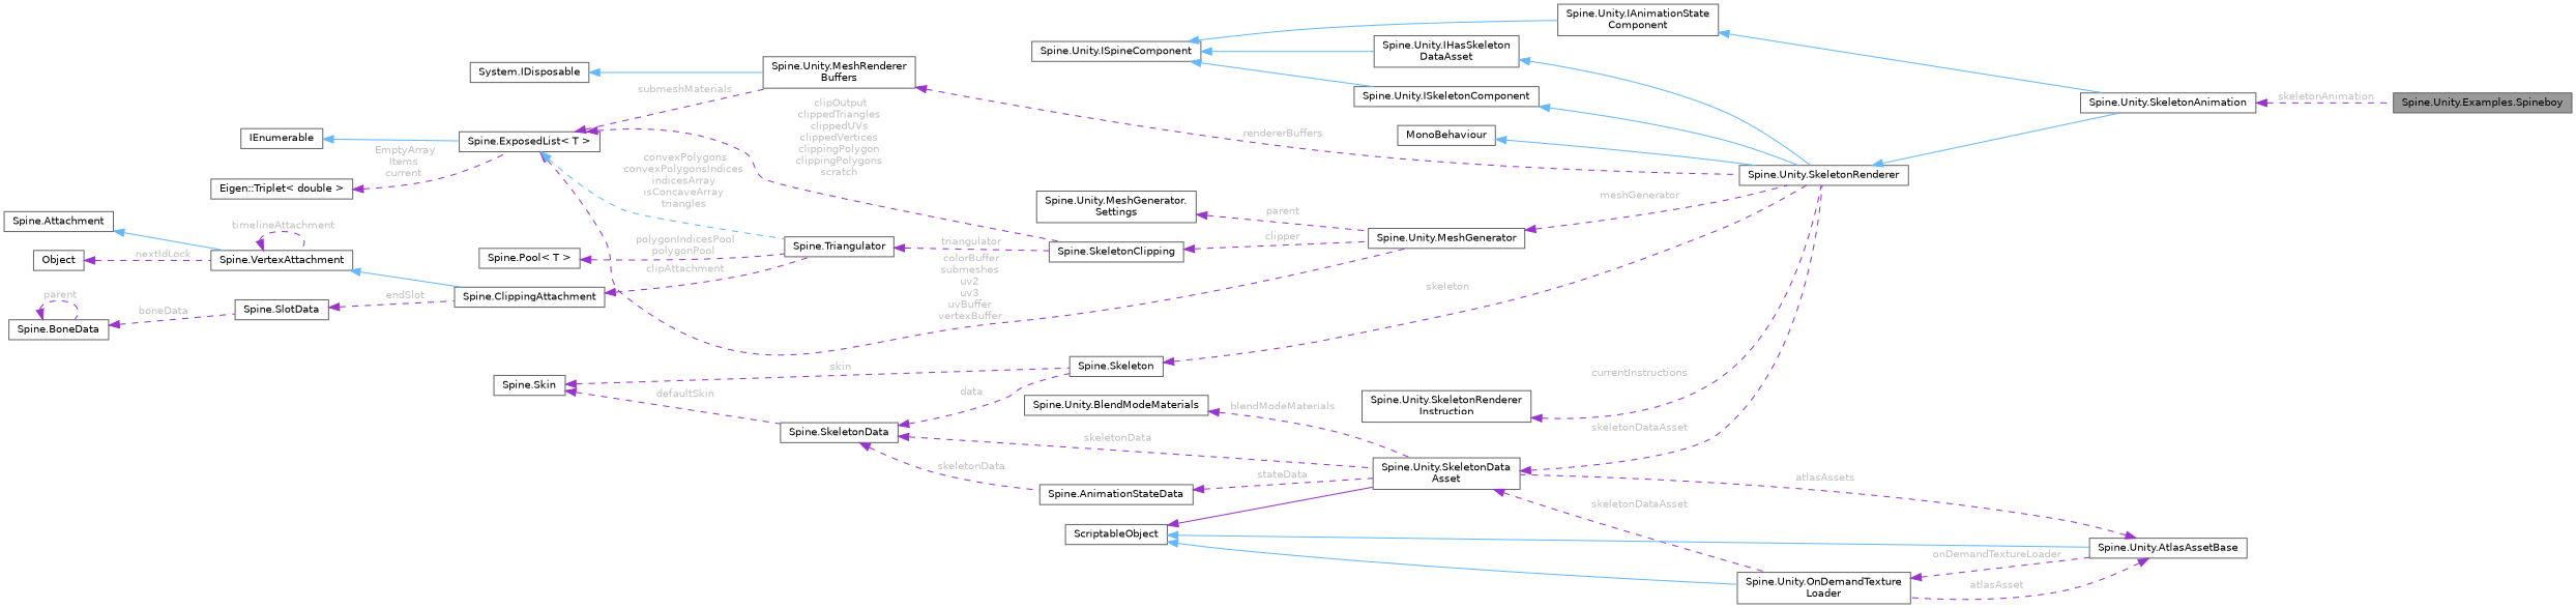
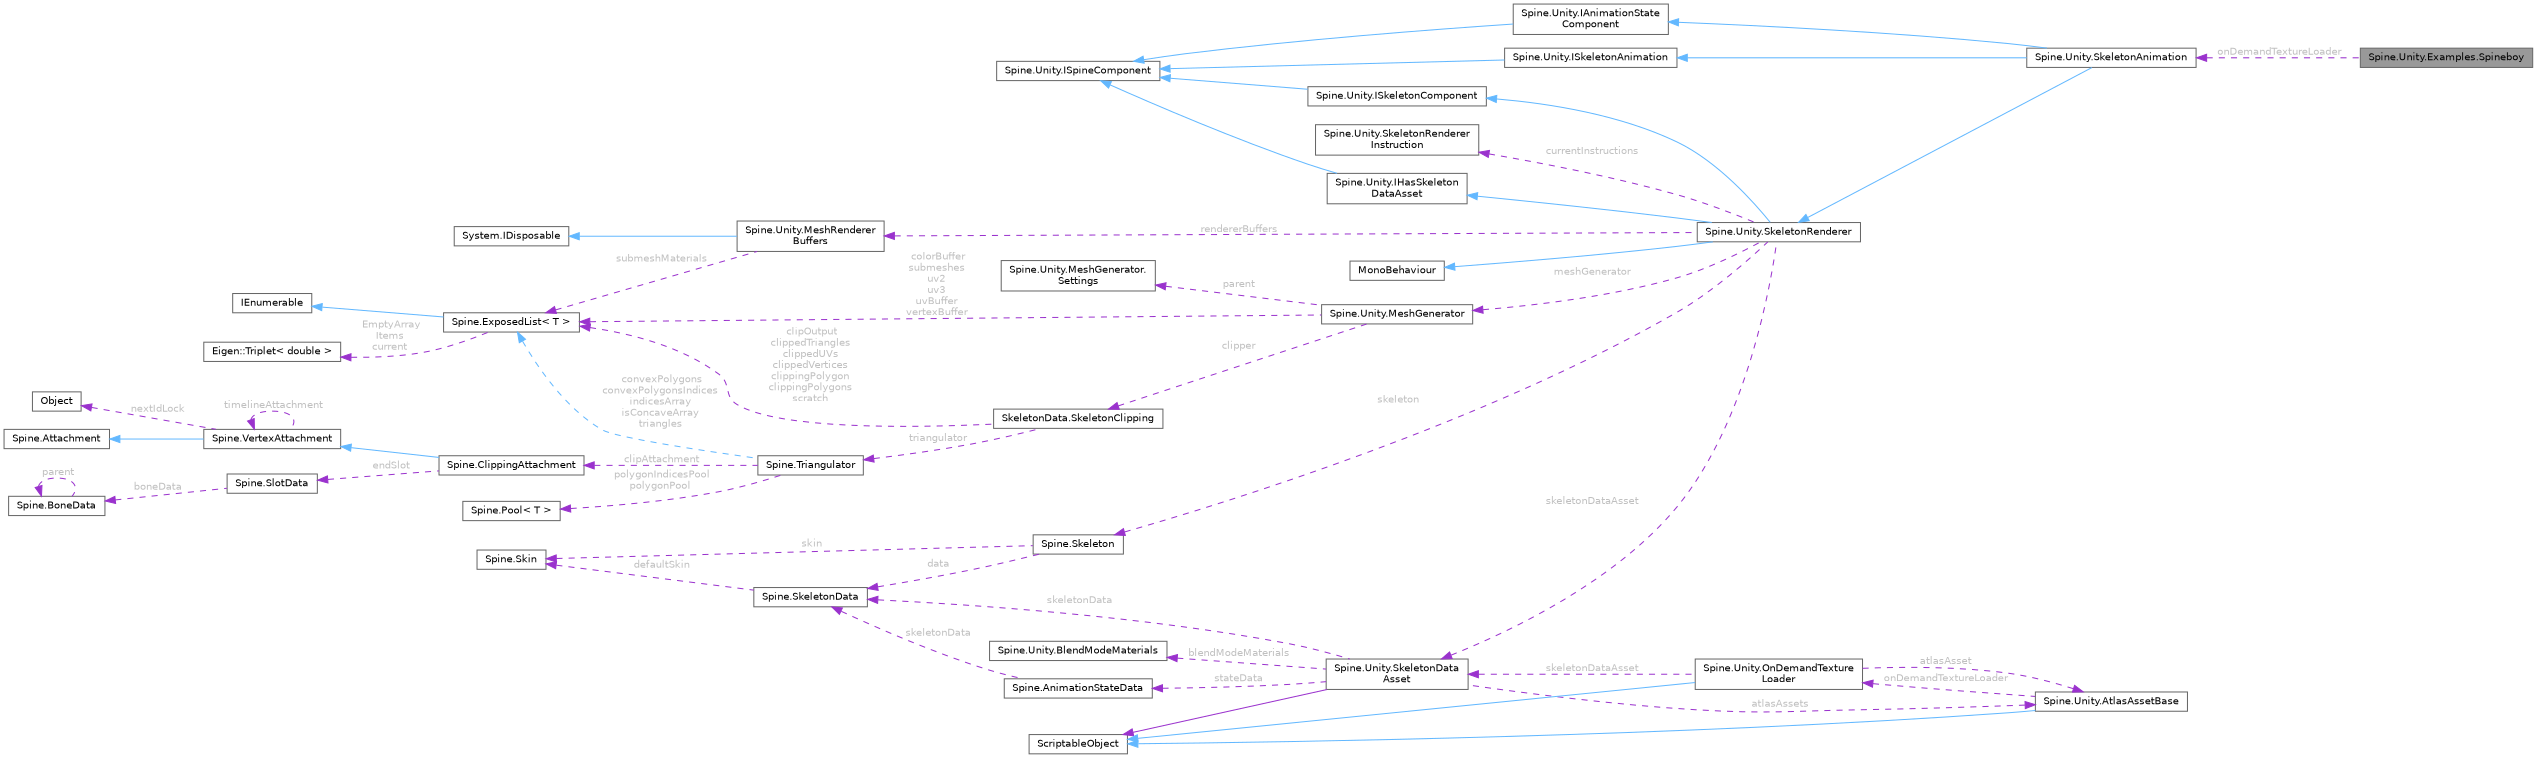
  digraph {
    rankdir=LR
    node [color=gray40 fillcolor=white fontname=Helvetica fontsize=10 shape=box style=filled]
    edge [color=darkorchid3 dir=back fontname=Helvetica fontsize=10 labelfontname=Helvetica labelfontsize=10 style=dashed fontcolor=grey]
    n1 [fillcolor=grey60 fontcolor=black height=0.2 label="Spine.Unity.Examples.Spineboy" width=0.4]
    n2 [height=0.2 label=MonoBehaviour width=0.4]
    n3 [height=0.2 label="Spine.Unity.SkeletonRenderer" width=0.4]
    n4 [height=0.2 label="Spine.Unity.SkeletonAnimation" width=0.4]
    n5 [height=0.2 label="Spine.Unity.ISkeletonComponent" width=0.4]
    n6 [height=0.2 label="Spine.Unity.ISpineComponent" width=0.4]
    n7 [height=0.2 label="Spine.Unity.IHasSkeleton\lDataAsset" width=0.4]
+   n8 [height=0.2 label="Spine.Unity.ISkeletonAnimation" width=0.4]
    n9 [height=0.2 label="Spine.Unity.IAnimationState\lComponent" width=0.4]
    n10 [height=0.2 label="Spine.Unity.SkeletonData\lAsset" width=0.4]
    n11 [height=0.2 label="Spine.Unity.OnDemandTexture\lLoader" width=0.4]
    n12 [height=0.2 label="Spine.Unity.AtlasAssetBase" width=0.4]
    n13 [height=0.2 label=ScriptableObject width=0.4]
    n14 [height=0.2 label="Spine.Unity.BlendModeMaterials" width=0.4]
    n15 [height=0.2 label="Spine.SkeletonData" width=0.4]
    n16 [height=0.2 label="Spine.AnimationStateData" width=0.4]
    n17 [height=0.2 label="Spine.Skeleton" width=0.4]
    n18 [height=0.2 label="Spine.Skin" width=0.4]
    n19 [height=0.2 label="Spine.Unity.SkeletonRenderer\lInstruction" width=0.4]
    n20 [height=0.2 label="Spine.Unity.MeshGenerator" width=0.4]
    n21 [height=0.2 label="Spine.Unity.MeshGenerator.\lSettings" width=0.4]
    n22 [height=0.2 label="Spine.ExposedList\< T \>" width=0.4]
-   n23 [height=0.2 label="Spine.SkeletonClipping" width=0.4]
+   n23 [height=0.2 label="SkeletonData.SkeletonClipping" width=0.4]
    n24 [height=0.2 label="Spine.Triangulator" width=0.4]
    n25 [height=0.2 label="Spine.Unity.MeshRenderer\lBuffers" width=0.4]
    n26 [height=0.2 label=IEnumerable width=0.4]
    n27 [height=0.2 label="Eigen::Triplet\< double \>" width=0.4]
    n28 [height=0.2 label="Spine.Pool\< T \>" width=0.4]
    n29 [height=0.2 label="Spine.ClippingAttachment" width=0.4]
    n30 [height=0.2 label="Spine.VertexAttachment" width=0.4]
    n31 [height=0.2 label="Spine.Attachment" width=0.4]
    n32 [height=0.2 label=Object width=0.4]
    n33 [height=0.2 label="Spine.SlotData" width=0.4]
    n34 [height=0.2 label="Spine.BoneData" width=0.4]
    n35 [height=0.2 label="System.IDisposable" width=0.4]
    n2 -> n3 [color=steelblue1 style=solid fontcolor=""]
    n3 -> n4 [color=steelblue1 style=solid fontcolor=""]
-   n4 -> n1 [label=" skeletonAnimation"]
+   n4 -> n1 [label=" onDemandTextureLoader"]
    n5 -> n3 [color=steelblue1 style=solid fontcolor=""]
    n6 -> n5 [color=steelblue1 style=solid fontcolor=""]
    n6 -> n7 [color=steelblue1 style=solid fontcolor=""]
+   n6 -> n8 [color=steelblue1 style=solid fontcolor=""]
    n6 -> n9 [color=steelblue1 style=solid fontcolor=""]
    n7 -> n3 [color=steelblue1 style=solid fontcolor=""]
+   n8 -> n4 [color=steelblue1 style=solid fontcolor=""]
    n9 -> n4 [color=steelblue1 style=solid fontcolor=""]
    n10 -> n3 [label=" skeletonDataAsset"]
    n10 -> n11 [label=" skeletonDataAsset"]
    n11 -> n12 [label=" onDemandTextureLoader"]
    n12 -> n10 [label=" atlasAssets"]
    n12 -> n11 [label=" atlasAsset"]
    n13 -> n10 [style=solid fontcolor=""]
    n13 -> n11 [color=steelblue1 style=solid fontcolor=""]
    n13 -> n12 [color=steelblue1 style=solid fontcolor=""]
    n14 -> n10 [label=" blendModeMaterials"]
    n15 -> n10 [label=" skeletonData"]
    n15 -> n16 [label=" skeletonData"]
    n15 -> n17 [label=" data"]
    n16 -> n10 [label=" stateData"]
    n17 -> n3 [label=" skeleton"]
    n18 -> n15 [label=" defaultSkin"]
    n18 -> n17 [label=" skin"]
    n19 -> n3 [label=" currentInstructions"]
    n20 -> n3 [label=" meshGenerator"]
    n21 -> n20 [label=" parent"]
    n22 -> n20 [label=" colorBuffer\nsubmeshes\nuv2\nuv3\nuvBuffer\nvertexBuffer"]
    n22 -> n23 [label=" clipOutput\nclippedTriangles\nclippedUVs\nclippedVertices\nclippingPolygon\nclippingPolygons\nscratch"]
    n22 -> n24 [color=steelblue1 label=" convexPolygons\nconvexPolygonsIndices\nindicesArray\nisConcaveArray\ntriangles"]
    n22 -> n25 [label=" submeshMaterials"]
    n23 -> n20 [label=" clipper"]
    n24 -> n23 [label=" triangulator"]
    n25 -> n3 [label=" rendererBuffers"]
    n26 -> n22 [color=steelblue1 style=solid fontcolor=""]
    n27 -> n22 [label=" EmptyArray\nItems\ncurrent"]
    n28 -> n24 [label=" polygonIndicesPool\npolygonPool"]
    n29 -> n24 [label=" clipAttachment"]
    n30 -> n29 [color=steelblue1 style=solid fontcolor=""]
    n30 -> n30 [label=" timelineAttachment"]
    n31 -> n30 [color=steelblue1 style=solid fontcolor=""]
    n32 -> n30 [label=" nextIdLock"]
    n33 -> n29 [label=" endSlot"]
    n34 -> n33 [label=" boneData"]
    n34 -> n34 [label=" parent"]
    n35 -> n25 [color=steelblue1 style=solid fontcolor=""]
  }
